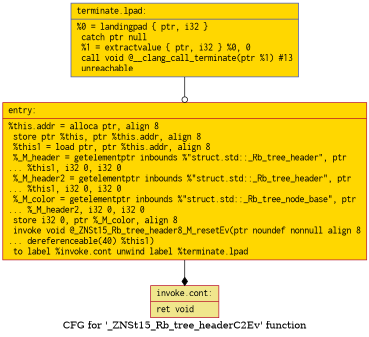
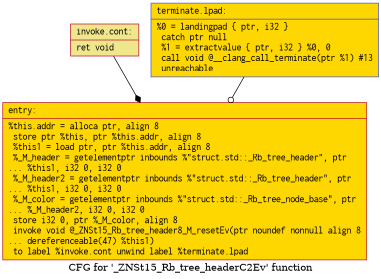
  digraph {
    label="CFG for '_ZNSt15_Rb_tree_headerC2Ev' function"
    node [color="#b70d28ff" fillcolor=gold fontname=Courier shape=record style=filled]
-   n1 [label="{entry:\l|  %this.addr = alloca ptr, align 8\l  store ptr %this, ptr %this.addr, align 8\l  %this1 = load ptr, ptr %this.addr, align 8\l  %_M_header = getelementptr inbounds %\"struct.std::_Rb_tree_header\", ptr\l... %this1, i32 0, i32 0\l  %_M_header2 = getelementptr inbounds %\"struct.std::_Rb_tree_header\", ptr\l... %this1, i32 0, i32 0\l  %_M_color = getelementptr inbounds %\"struct.std::_Rb_tree_node_base\", ptr\l... %_M_header2, i32 0, i32 0\l  store i32 0, ptr %_M_color, align 8\l  invoke void @_ZNSt15_Rb_tree_header8_M_resetEv(ptr noundef nonnull align 8\l... dereferenceable(40) %this1)\l          to label %invoke.cont unwind label %terminate.lpad\l}"]
+   n1 [label="{entry:\l|  %this.addr = alloca ptr, align 8\l  store ptr %this, ptr %this.addr, align 8\l  %this1 = load ptr, ptr %this.addr, align 8\l  %_M_header = getelementptr inbounds %\"struct.std::_Rb_tree_header\", ptr\l... %this1, i32 0, i32 0\l  %_M_header2 = getelementptr inbounds %\"struct.std::_Rb_tree_header\", ptr\l... %this1, i32 0, i32 0\l  %_M_color = getelementptr inbounds %\"struct.std::_Rb_tree_node_base\", ptr\l... %_M_header2, i32 0, i32 0\l  store i32 0, ptr %_M_color, align 8\l  invoke void @_ZNSt15_Rb_tree_header8_M_resetEv(ptr noundef nonnull align 8\l... dereferenceable(47) %this1)\l          to label %invoke.cont unwind label %terminate.lpad\l}"]
    n2 [fillcolor=khaki label="{invoke.cont:\l|  ret void\l}"]
    n3 [color="#3d50c3ff" label="{terminate.lpad:\l|  %0 = landingpad \{ ptr, i32 \}\l          catch ptr null\l  %1 = extractvalue \{ ptr, i32 \} %0, 0\l  call void @__clang_call_terminate(ptr %1) #13\l  unreachable\l}"]
-   n1 -> n2 [arrowhead=diamond]
+   n2 -> n1 [arrowhead=diamond]
    n3 -> n1 [arrowhead=odot]
  }
